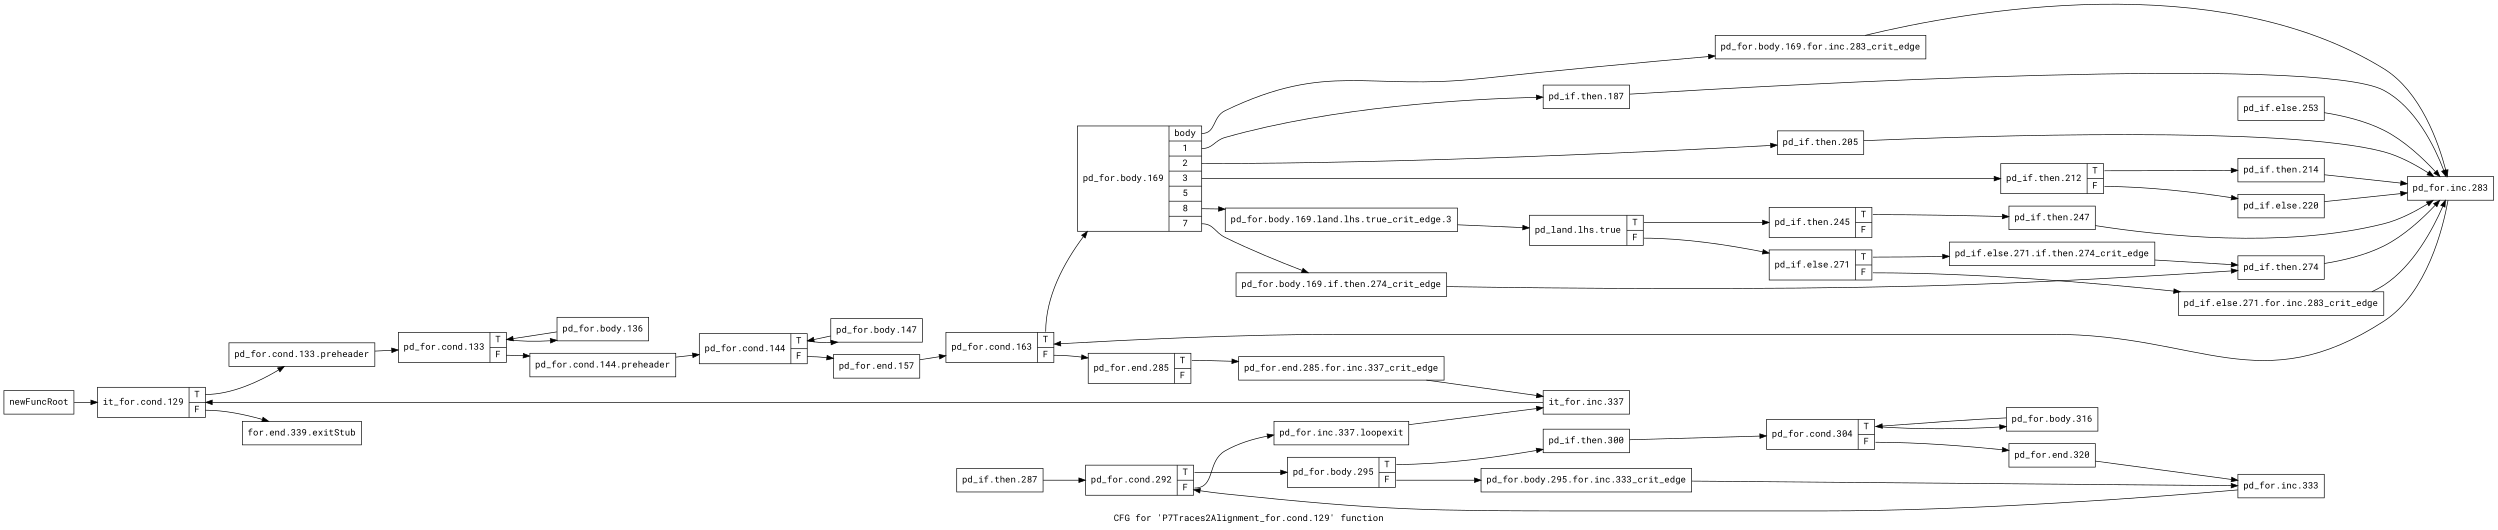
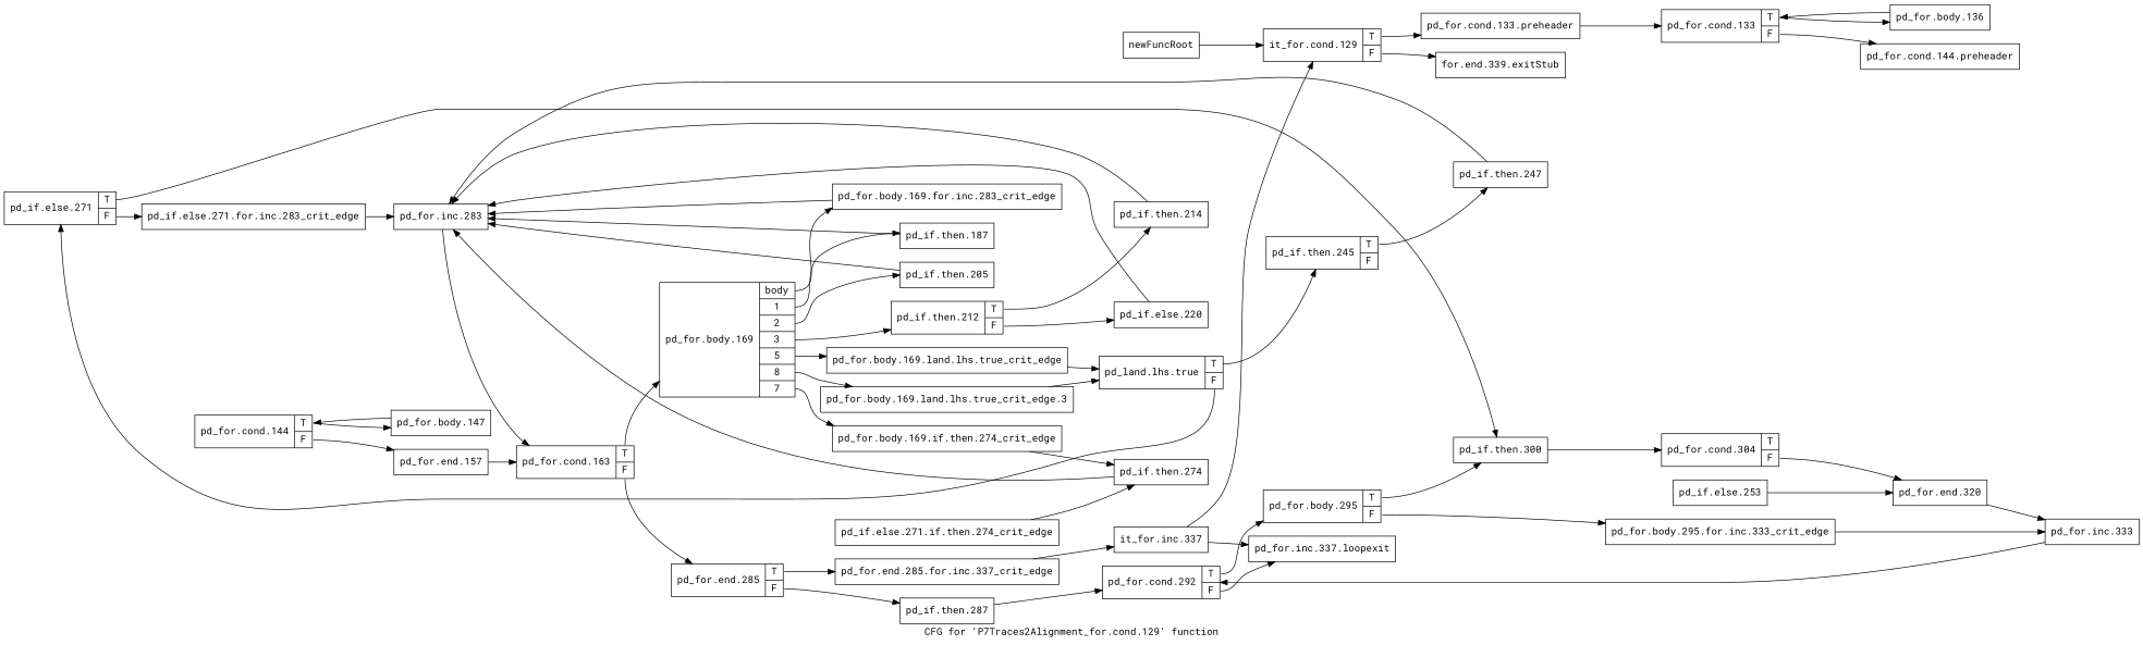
  digraph {
    fontname="Roboto Mono"
    label="CFG for 'P7Traces2Alignment_for.cond.129' function"
    rankdir=LR
    node [fontname="Roboto Mono" shape=record]
    edge [fontname="Roboto Mono"]
    n1 [label="{newFuncRoot}"]
    n2 [label="{it_for.cond.129|{<s0>T|<s1>F}}"]
    n3 [label="{for.end.339.exitStub}"]
    n4 [label="{pd_for.cond.133.preheader}"]
    n5 [label="{pd_for.cond.133|{<s0>T|<s1>F}}"]
    n6 [label="{pd_for.body.136}"]
    n7 [label="{pd_for.cond.144.preheader}"]
    n8 [label="{pd_for.cond.144|{<s0>T|<s1>F}}"]
    n9 [label="{pd_for.body.147}"]
    n10 [label="{pd_for.end.157}"]
    n11 [label="{pd_for.cond.163|{<s0>T|<s1>F}}"]
    n12 [label="{pd_for.body.169|{<s0>body|<s1>1|<s2>2|<s3>3|<s4>5|<s5>8|<s6>7}}"]
    n13 [label="{pd_for.end.285|{<s0>T|<s1>F}}"]
    n14 [label="{pd_for.body.169.for.inc.283_crit_edge}"]
    n15 [label="{pd_if.then.187}"]
    n16 [label="{pd_if.then.205}"]
    n17 [label="{pd_if.then.212|{<s0>T|<s1>F}}"]
+   n18 [label="{pd_for.body.169.land.lhs.true_crit_edge}"]
    n19 [label="{pd_for.body.169.land.lhs.true_crit_edge.3}"]
    n20 [label="{pd_for.body.169.if.then.274_crit_edge}"]
    n21 [label="{pd_for.end.285.for.inc.337_crit_edge}"]
    n22 [label="{pd_if.then.287}"]
    n23 [label="{pd_for.inc.283}"]
    n24 [label="{pd_if.then.214}"]
    n25 [label="{pd_if.else.220}"]
    n26 [label="{pd_land.lhs.true|{<s0>T|<s1>F}}"]
    n27 [label="{pd_if.then.274}"]
    n28 [label="{it_for.inc.337}"]
    n29 [label="{pd_for.cond.292|{<s0>T|<s1>F}}"]
    n30 [label="{pd_for.body.295|{<s0>T|<s1>F}}"]
    n31 [label="{pd_for.inc.337.loopexit}"]
    n32 [label="{pd_if.then.300}"]
    n33 [label="{pd_for.body.295.for.inc.333_crit_edge}"]
    n34 [label="{pd_for.cond.304|{<s0>T|<s1>F}}"]
    n35 [label="{pd_for.inc.333}"]
-   n36 [label="{pd_for.body.316}"]
    n37 [label="{pd_for.end.320}"]
    n38 [label="{pd_if.then.245|{<s0>T|<s1>F}}"]
    n39 [label="{pd_if.else.271|{<s0>T|<s1>F}}"]
    n40 [label="{pd_if.then.247}"]
    n41 [label="{pd_if.else.271.if.then.274_crit_edge}"]
    n42 [label="{pd_if.else.271.for.inc.283_crit_edge}"]
    n43 [label="{pd_if.else.253}"]
    n1 -> n2
    n2 -> n3 [tailport=s1]
    n2 -> n4 [tailport=s0]
    n4 -> n5
    n5 -> n6 [tailport=s0]
    n5 -> n7 [tailport=s1]
    n6 -> n5
-   n7 -> n8
    n8 -> n9 [tailport=s0]
    n8 -> n10 [tailport=s1]
    n9 -> n8
    n10 -> n11
    n11 -> n12 [tailport=s0]
    n11 -> n13 [tailport=s1]
    n12 -> n14 [tailport=s0]
    n12 -> n15 [tailport=s1]
    n12 -> n16 [tailport=s2]
    n12 -> n17 [tailport=s3]
+   n12 -> n18 [tailport=s4]
    n12 -> n19 [tailport=s5]
    n12 -> n20 [tailport=s6]
    n13 -> n21 [tailport=s0]
+   n13 -> n22 [tailport=s1]
    n14 -> n23
    n15 -> n23
    n16 -> n23
    n17 -> n24 [tailport=s0]
    n17 -> n25 [tailport=s1]
+   n18 -> n26
    n19 -> n26
    n20 -> n27
    n21 -> n28
    n22 -> n29
    n23 -> n11
    n24 -> n23
    n25 -> n23
    n26 -> n38 [tailport=s0]
    n26 -> n39 [tailport=s1]
    n27 -> n23
    n28 -> n2
    n29 -> n30 [tailport=s0]
    n29 -> n31 [tailport=s1]
    n30 -> n32 [tailport=s0]
    n30 -> n33 [tailport=s1]
-   n31 -> n28
+   n28 -> n31
    n32 -> n34
    n33 -> n35
-   n34 -> n36 [tailport=s0]
    n34 -> n37 [tailport=s1]
    n35 -> n29
-   n36 -> n34
    n37 -> n35
    n38 -> n40 [tailport=s0]
-   n39 -> n41 [tailport=s0]
+   n39 -> n32 [tailport=s0]
    n39 -> n42 [tailport=s1]
    n40 -> n23
    n41 -> n27
    n42 -> n23
-   n43 -> n23
+   n43 -> n37
  }
